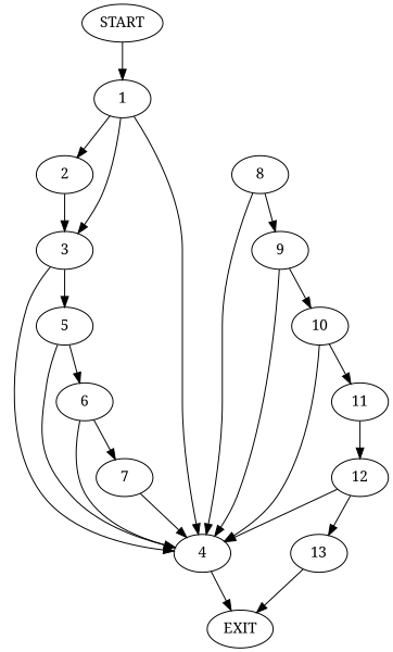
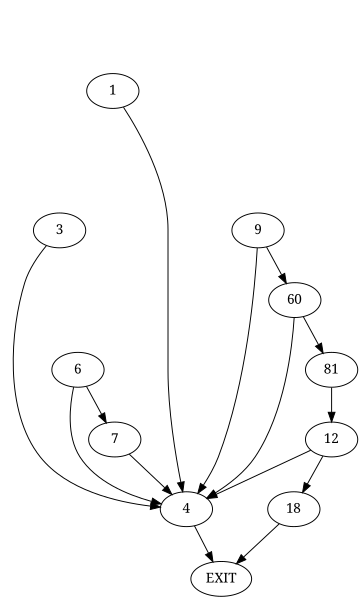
  digraph {
    fontname="Noto Serif"
    node [fontname="Noto Serif"]
    edge [fontname="Noto Serif"]
-   n1 [label=START]
    1
-   2
    3
    4
    n6 [label=EXIT]
-   5
    6
    7
-   8
    9
-   10
-   11
+   10 [label=60]
+   11 [label=81]
    12
-   13
-   n1 -> 1
-   1 -> 2
-   1 -> 3
+   13 [label=18]
    1 -> 4
-   2 -> 3
    3 -> 4
-   3 -> 5
    4 -> n6
-   5 -> 4
-   5 -> 6
    6 -> 4
    6 -> 7
    7 -> 4
-   8 -> 4
-   8 -> 9
    9 -> 4
    9 -> 10
    10 -> 4
    10 -> 11
    11 -> 12
    12 -> 4
    12 -> 13
    13 -> n6
  }
